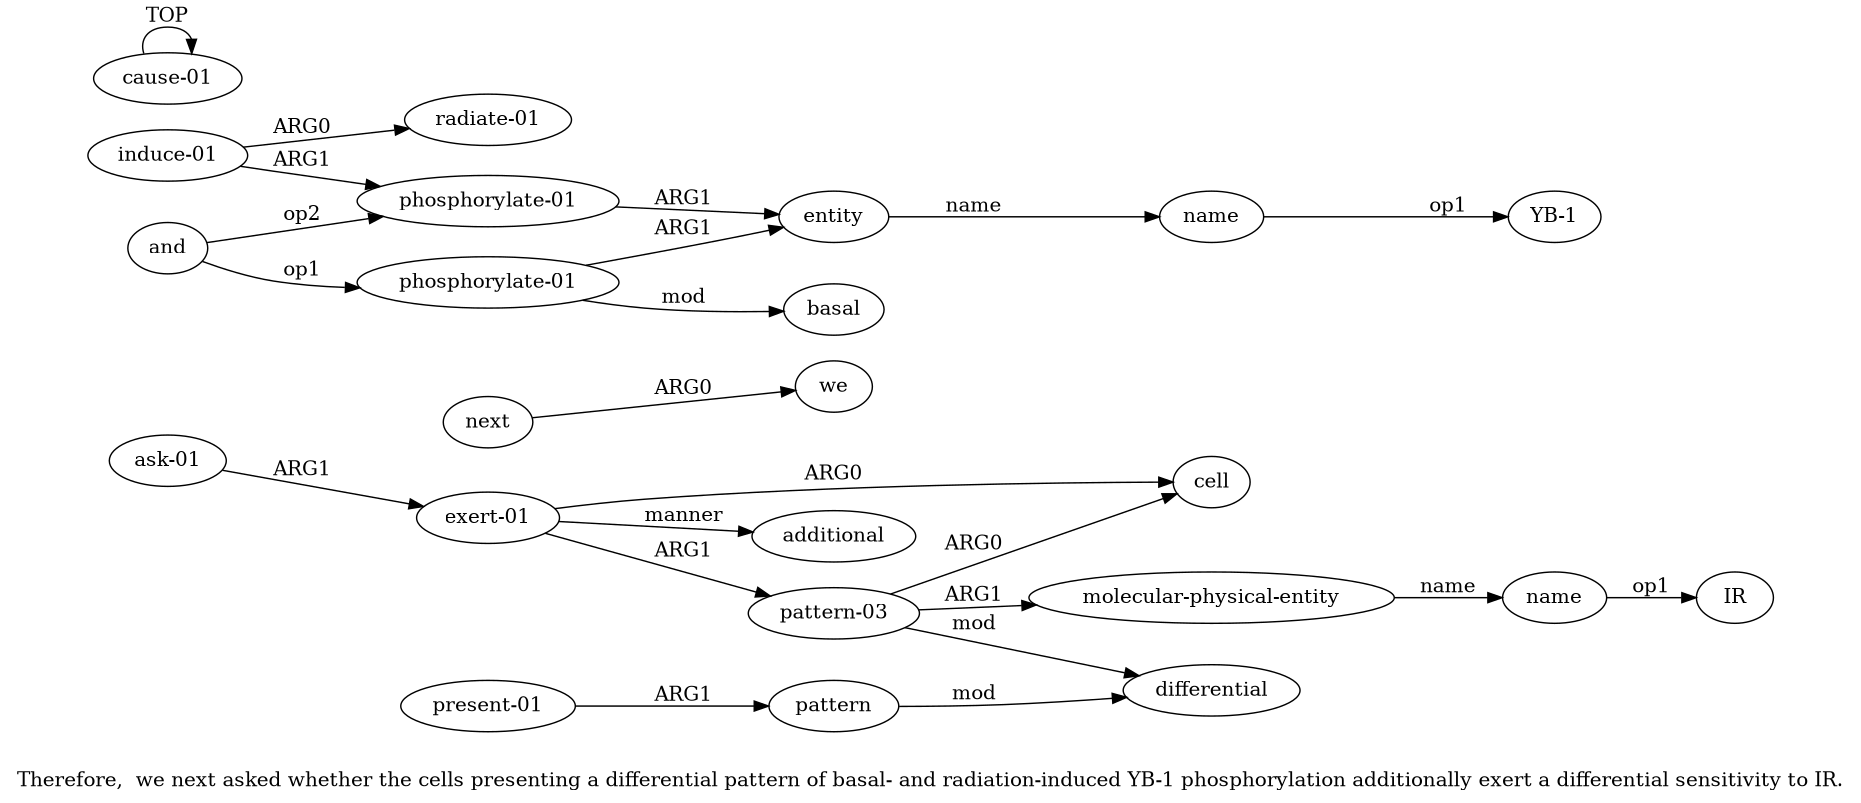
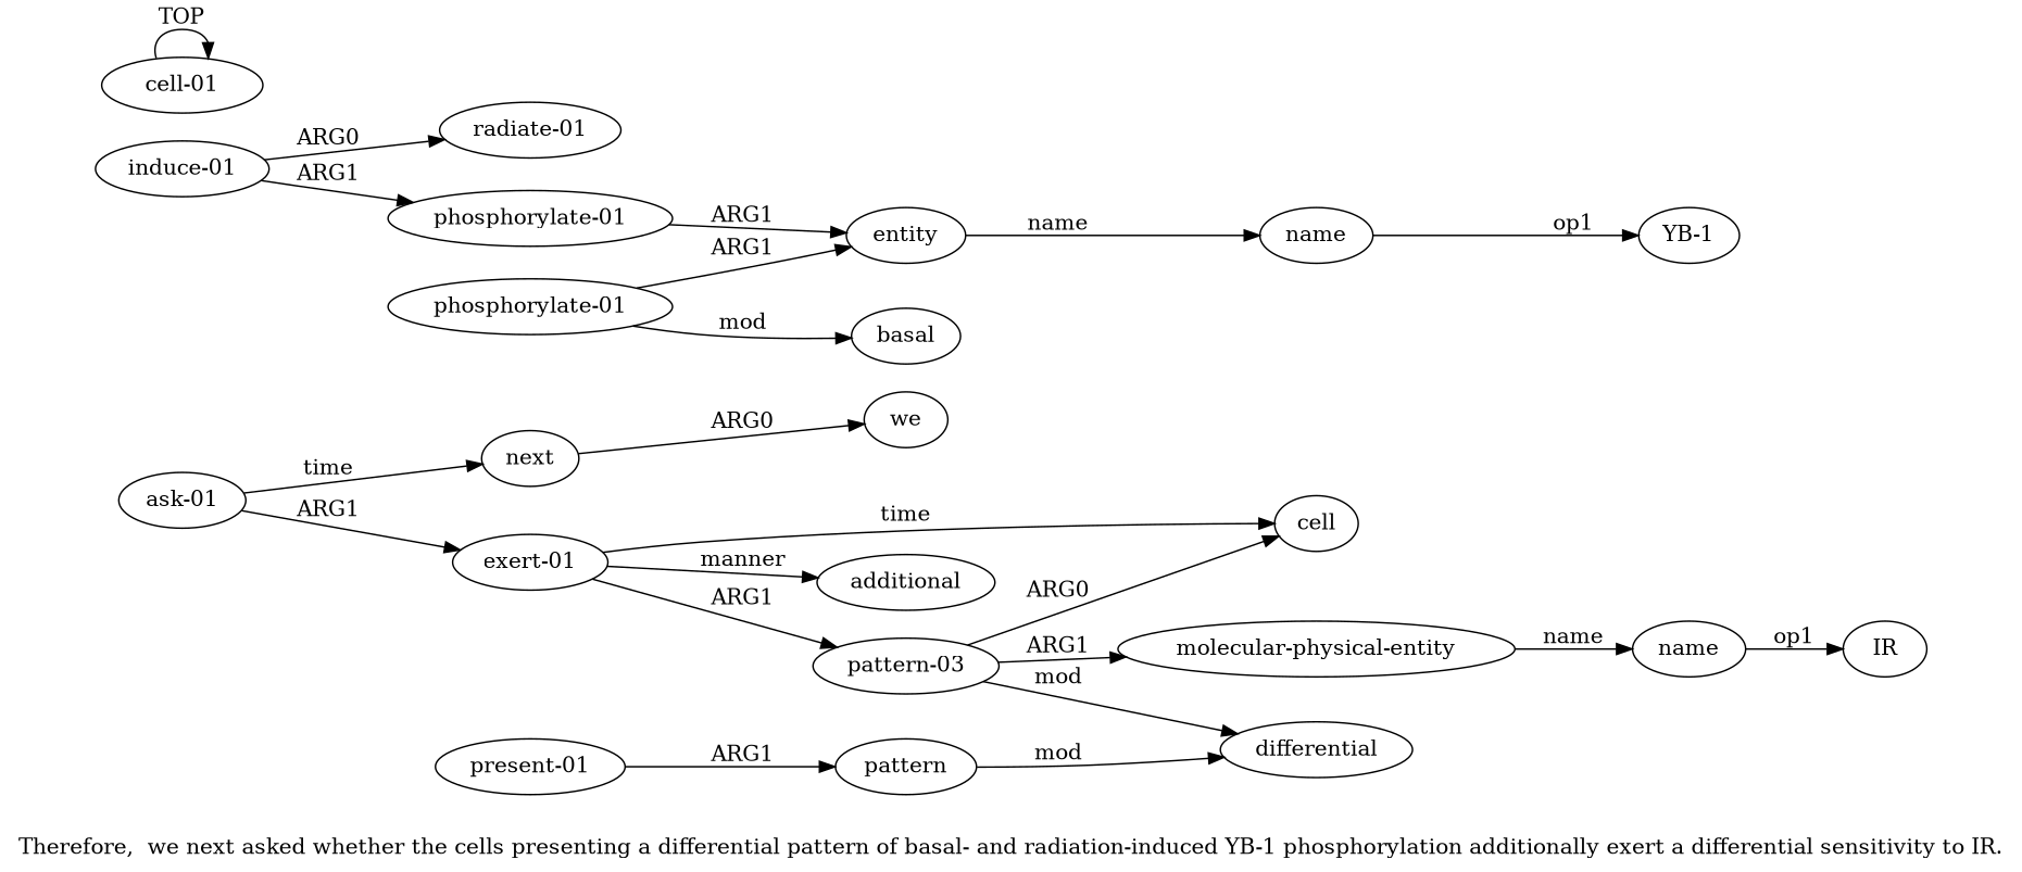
  digraph {
    label="Therefore,  we next asked whether the cells presenting a differential pattern of basal- and radiation-induced YB-1 phosphorylation additionally exert a differential sensitivity to IR."
    rankdir=LR
    node [color=black gold_ind=-1 gold_label="phosphorylate-01" test_ind=-1 test_label="phosphorylate-01"]
    edge [color=black gold_label=ARG1 test_label=ARG1]
    n1 [gold_ind=20 gold_label=next label=next test_ind=20 test_label=next]
    n2 [gold_ind=2 gold_label=we label=we test_ind=2 test_label=we]
    n3 [gold_ind=15 gold_label="radiate-01" label="radiate-01" test_ind=15 test_label="radiate-01"]
    n4 [gold_ind=14 gold_label="induce-01" label="induce-01" test_ind=14 test_label="induce-01"]
    n5 [gold_ind=13 label="phosphorylate-01" test_ind=13]
    n6 [gold_ind=10 gold_label=protein label=entity test_ind=10 test_label=protein]
    n7 [gold_ind=11 gold_label=name label=name test_ind=11 test_label=name]
    n8 [gold_ind=17 gold_label="molecular-physical-entity" label="molecular-physical-entity" test_ind=17 test_label="molecular-physical-entity"]
    n9 [gold_ind=18 gold_label=name label=name test_ind=18 test_label=name]
    n10 [gold_label=IR label=IR test_label=IR]
    n11 [gold_ind=16 gold_label="sensitive-03" label="pattern-03" test_ind=16 test_label="sensitive-03"]
    n12 [gold_ind=4 gold_label=cell label=cell test_ind=4 test_label=cell]
    n13 [gold_ind=7 gold_label=differential label=differential test_ind=7 test_label=differential]
    n14 [gold_label="YB-1" label="YB-1" test_label="YB-1"]
    n15 [gold_ind=12 gold_label=basal label=basal test_ind=12 test_label=basal]
    n16 [gold_ind=19 gold_label=additional label=additional test_ind=19 test_label=additional]
    n17 [gold_ind=1 gold_label="ask-01" label="ask-01" test_ind=1 test_label="ask-01"]
    n18 [gold_ind=3 gold_label="exert-01" label="exert-01" test_ind=3 test_label="exert-01"]
-   n19 [gold_ind=0 gold_label="cause-01" label="cause-01" test_ind=0 test_label="cause-01"]
+   n19 [gold_ind=0 gold_label="cause-01" label="cell-01" test_ind=0 test_label="cause-01"]
    n20 [gold_ind=5 gold_label="present-01" label="present-01" test_ind=5 test_label="present-01"]
    n21 [gold_ind=6 gold_label=pattern label=pattern test_ind=6 test_label=pattern]
-   n22 [gold_ind=8 gold_label=and label=and test_ind=8 test_label=and]
    n23 [gold_ind=9 label="phosphorylate-01" test_ind=9]
    n1 -> n2 [gold_label=ARG0 label=ARG0 test_label=ARG0]
    n4 -> n3 [gold_label=ARG0 label=ARG0 test_label=ARG0]
    n4 -> n5 [label=ARG1]
    n5 -> n6 [label=ARG1]
    n6 -> n7 [gold_label=name label=name test_label=name]
    n7 -> n14 [gold_label=op1 label=op1 test_label=op1]
    n8 -> n9 [gold_label=name label=name test_label=name]
    n9 -> n10 [gold_label=op1 label=op1 test_label=op1]
    n11 -> n8 [label=ARG1]
    n11 -> n12 [gold_label=ARG0 label=ARG0 test_label=ARG0]
    n11 -> n13 [gold_label=mod label=mod test_label=mod]
+   n17 -> n1 [gold_label=time label=time test_label=time]
    n17 -> n18 [label=ARG1]
    n18 -> n11 [label=ARG1]
-   n18 -> n12 [gold_label=ARG0 label=ARG0 test_label=ARG0]
+   n18 -> n12 [gold_label=ARG0 label=time test_label=ARG0]
    n18 -> n16 [gold_label=manner label=manner test_label=manner]
    n19 -> n19 [gold_label=TOP label=TOP test_label=TOP]
    n20 -> n21 [label=ARG1]
    n21 -> n13 [gold_label=mod label=mod test_label=mod]
-   n22 -> n5 [gold_label=op2 label=op2 test_label=op2]
-   n22 -> n23 [gold_label=op1 label=op1 test_label=op1]
    n23 -> n6 [label=ARG1]
    n23 -> n15 [gold_label=mod label=mod test_label=mod]
  }
